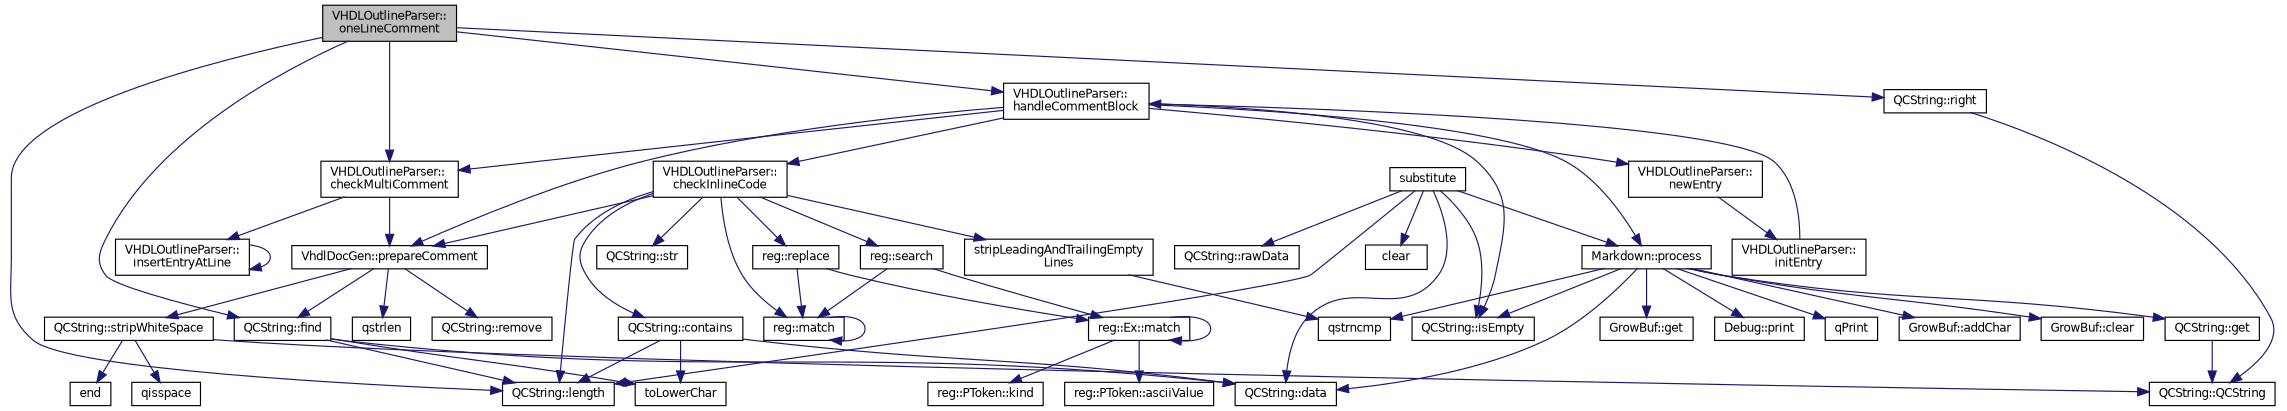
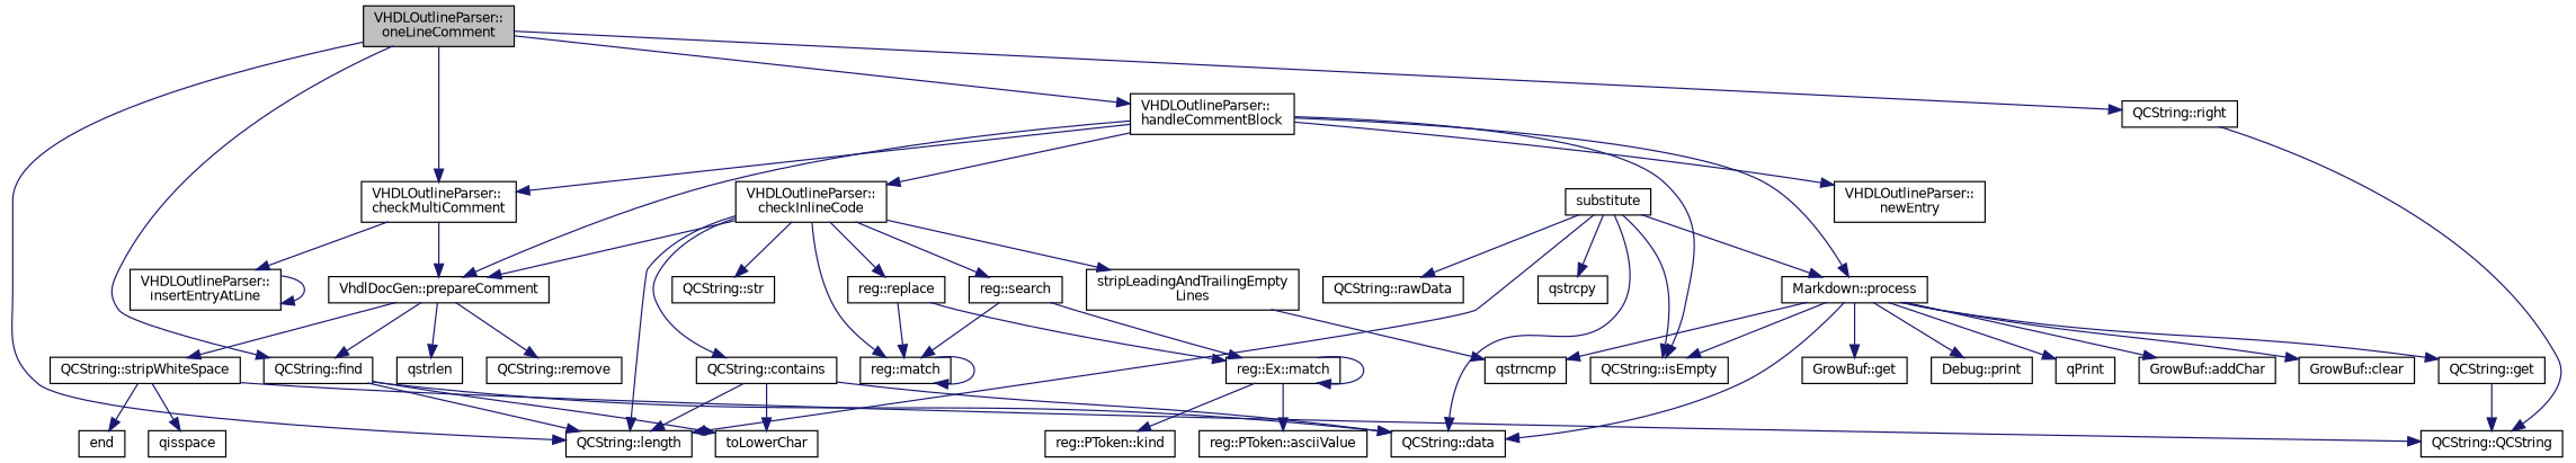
  digraph {
    rankdir=TB
    node [color=black fillcolor=white fontname=Helvetica fontsize=10 shape=record style=filled]
    edge [color=midnightblue fontname=Helvetica fontsize=10 labelfontname=Helvetica labelfontsize=10 style=solid]
    n1 [fillcolor=grey75 fontcolor=black height=0.2 label="VHDLOutlineParser::\loneLineComment" width=0.4]
    n2 [height=0.2 label="VHDLOutlineParser::\lcheckMultiComment" width=0.4]
    n3 [height=0.2 label="QCString::find" width=0.4]
    n4 [height=0.2 label="QCString::length" width=0.4]
    n5 [height=0.2 label="VHDLOutlineParser::\lhandleCommentBlock" width=0.4]
    n6 [height=0.2 label="QCString::right" width=0.4]
    n7 [height=0.2 label="VHDLOutlineParser::\linsertEntryAtLine" width=0.4]
    n8 [height=0.2 label="VhdlDocGen::prepareComment" width=0.4]
    n9 [height=0.2 label="QCString::data" width=0.4]
    n10 [height=0.2 label=toLowerChar width=0.4]
    n11 [height=0.2 label="VHDLOutlineParser::\lcheckInlineCode" width=0.4]
    n12 [height=0.2 label="QCString::isEmpty" width=0.4]
    n13 [height=0.2 label="VHDLOutlineParser::\lnewEntry" width=0.4]
    n14 [height=0.2 label="Markdown::process" width=0.4]
    n15 [height=0.2 label="QCString::QCString" width=0.4]
    n16 [height=0.2 label=qstrlen width=0.4]
    n17 [height=0.2 label="QCString::remove" width=0.4]
    n18 [height=0.2 label="QCString::stripWhiteSpace" width=0.4]
    n19 [height=0.2 label=end width=0.4]
    n20 [height=0.2 label=qisspace width=0.4]
    n21 [height=0.2 label="QCString::contains" width=0.4]
    n22 [height=0.2 label="reg::match" width=0.4]
    n23 [height=0.2 label="reg::replace" width=0.4]
    n24 [height=0.2 label="reg::search" width=0.4]
    n25 [height=0.2 label="QCString::str" width=0.4]
    n26 [height=0.2 label="stripLeadingAndTrailingEmpty\lLines" width=0.4]
-   n27 [height=0.2 label="VHDLOutlineParser::\linitEntry" width=0.4]
    n28 [height=0.2 label=qstrncmp width=0.4]
    n29 [height=0.2 label="GrowBuf::addChar" width=0.4]
    n30 [height=0.2 label="GrowBuf::clear" width=0.4]
    n31 [height=0.2 label="GrowBuf::get" width=0.4]
    n32 [height=0.2 label="QCString::get" width=0.4]
    n33 [height=0.2 label="Debug::print" width=0.4]
    n34 [height=0.2 label=qPrint width=0.4]
    n35 [height=0.2 label="reg::Ex::match" width=0.4]
    n36 [height=0.2 label="reg::PToken::asciiValue" width=0.4]
    n37 [height=0.2 label="reg::PToken::kind" width=0.4]
    n38 [height=0.2 label=substitute width=0.4]
-   n39 [height=0.2 label=clear width=0.4]
+   n39 [height=0.2 label=qstrcpy width=0.4]
    n40 [height=0.2 label="QCString::rawData" width=0.4]
    n1 -> n2
    n1 -> n3
    n1 -> n4
    n1 -> n5
    n1 -> n6
    n2 -> n7
    n2 -> n8
    n3 -> n4
    n3 -> n9
    n3 -> n10
    n5 -> n2
    n5 -> n8
    n5 -> n11
    n5 -> n12
    n5 -> n13
    n5 -> n14
    n6 -> n15
    n7 -> n7
    n8 -> n3
    n8 -> n16
    n8 -> n17
    n8 -> n18
    n11 -> n4
    n11 -> n8
    n11 -> n21
    n11 -> n22
    n11 -> n23
    n11 -> n24
    n11 -> n25
    n11 -> n26
-   n13 -> n27
    n14 -> n9
    n14 -> n12
    n14 -> n28
    n14 -> n29
    n14 -> n30
    n14 -> n31
    n14 -> n32
    n14 -> n33
    n14 -> n34
    n18 -> n15
    n18 -> n19
    n18 -> n20
    n21 -> n4
    n21 -> n9
    n21 -> n10
    n22 -> n22
    n23 -> n22
    n23 -> n35
    n24 -> n22
    n24 -> n35
    n26 -> n28
-   n27 -> n5
    n32 -> n15
    n35 -> n35
    n35 -> n36
    n35 -> n37
    n38 -> n4
    n38 -> n9
    n38 -> n12
    n38 -> n14
    n38 -> n39
    n38 -> n40
  }
